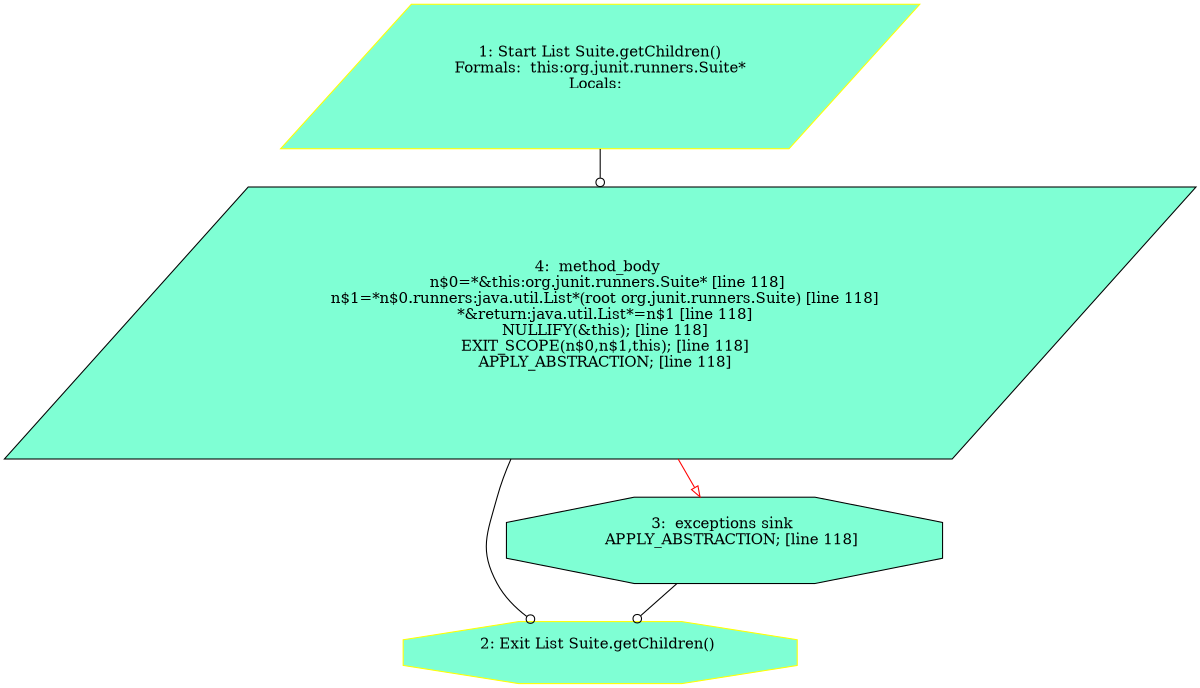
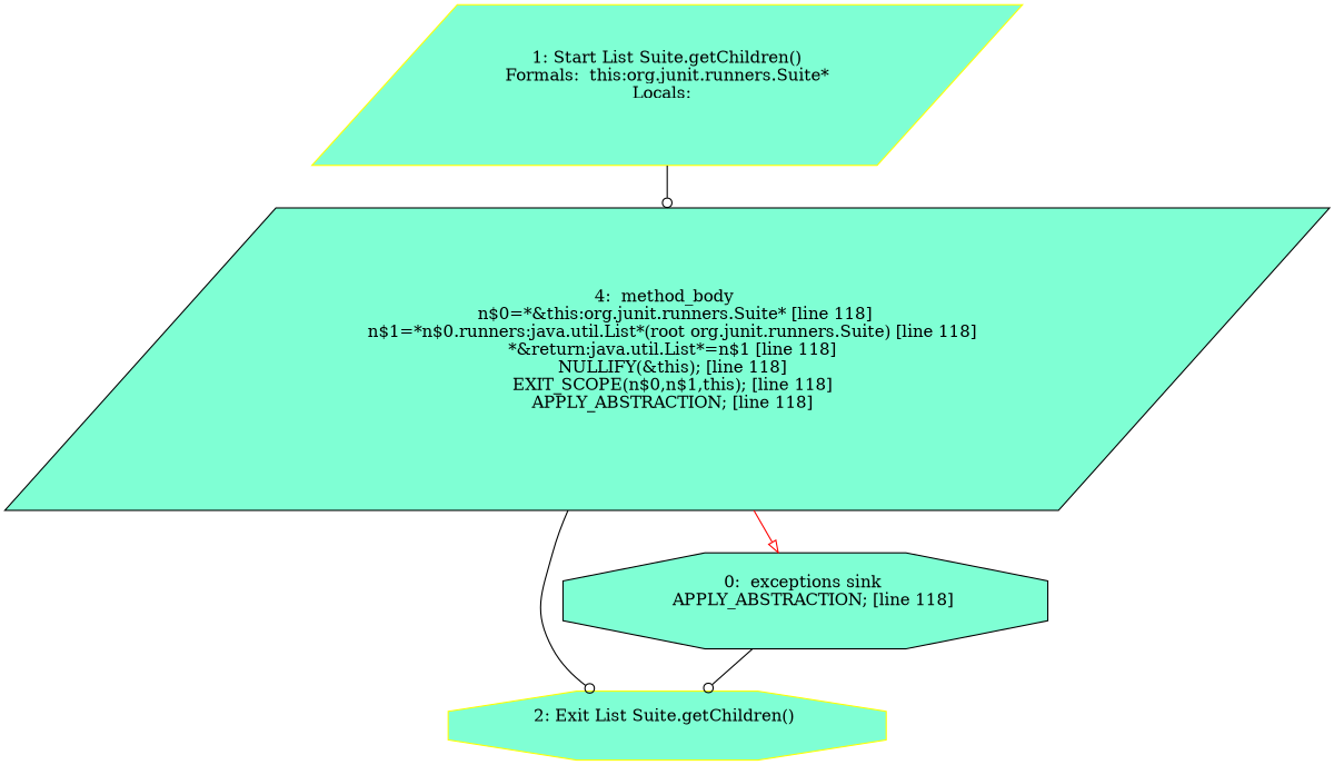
  digraph {
    node [style=filled fillcolor=aquamarine shape=parallelogram]
    edge [arrowhead=odot]
    n1 [color=yellow label="1: Start List Suite.getChildren()\nFormals:  this:org.junit.runners.Suite*\nLocals:  \n  "]
    n2 [label="4:  method_body \n   n$0=*&this:org.junit.runners.Suite* [line 118]\n  n$1=*n$0.runners:java.util.List*(root org.junit.runners.Suite) [line 118]\n  *&return:java.util.List*=n$1 [line 118]\n  NULLIFY(&this); [line 118]\n  EXIT_SCOPE(n$0,n$1,this); [line 118]\n  APPLY_ABSTRACTION; [line 118]\n "]
    n3 [color=yellow label="2: Exit List Suite.getChildren() \n  " shape=octagon]
-   n4 [label="3:  exceptions sink \n   APPLY_ABSTRACTION; [line 118]\n " shape=octagon]
+   n4 [label="0:  exceptions sink \n   APPLY_ABSTRACTION; [line 118]\n " shape=octagon]
    n1 -> n2
    n2 -> n3
    n2 -> n4 [color=red arrowhead=onormal]
    n4 -> n3
  }
